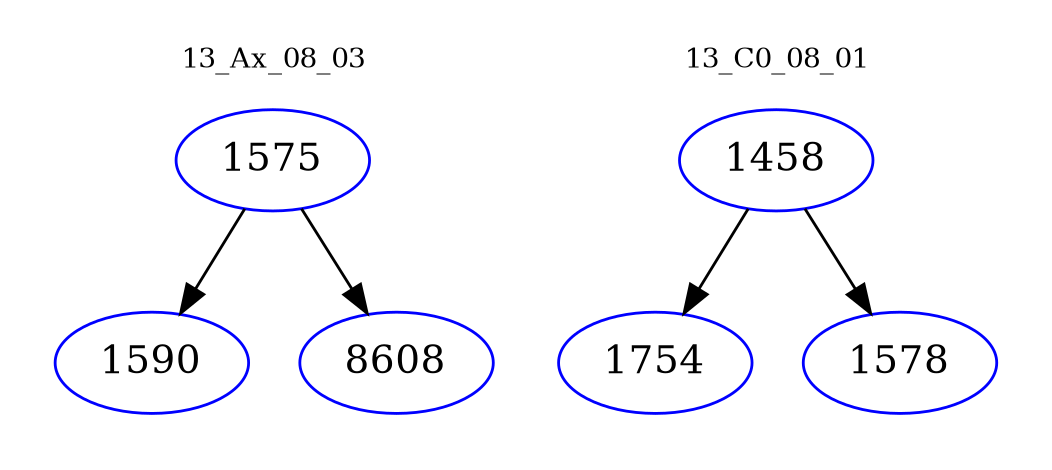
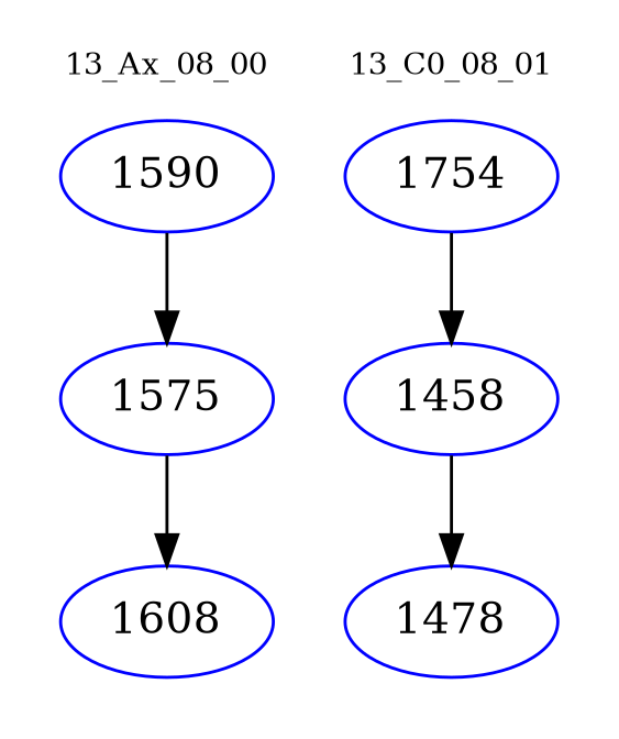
  digraph {
    node [color=blue]
    edge [color=black]
    n1 [label=1590]
    n2 [label=1575]
-   n3 [label=8608]
+   n3 [label=1608]
    n4 [label=1458]
    n5 [label=1754]
-   n6 [label=1578]
+   n6 [label=1478]
    subgraph cluster_1 {
      color=white
      fontsize=10
-     label="13_Ax_08_03"
+     label="13_Ax_08_00"
      n1
      n2
      n3
    }
    subgraph cluster_2 {
      color=white
      fontsize=10
      label="13_C0_08_01"
      n4
      n5
      n6
    }
-   n2 -> n1
+   n1 -> n2
    n2 -> n3
-   n4 -> n5
+   n5 -> n4
    n4 -> n6
  }
